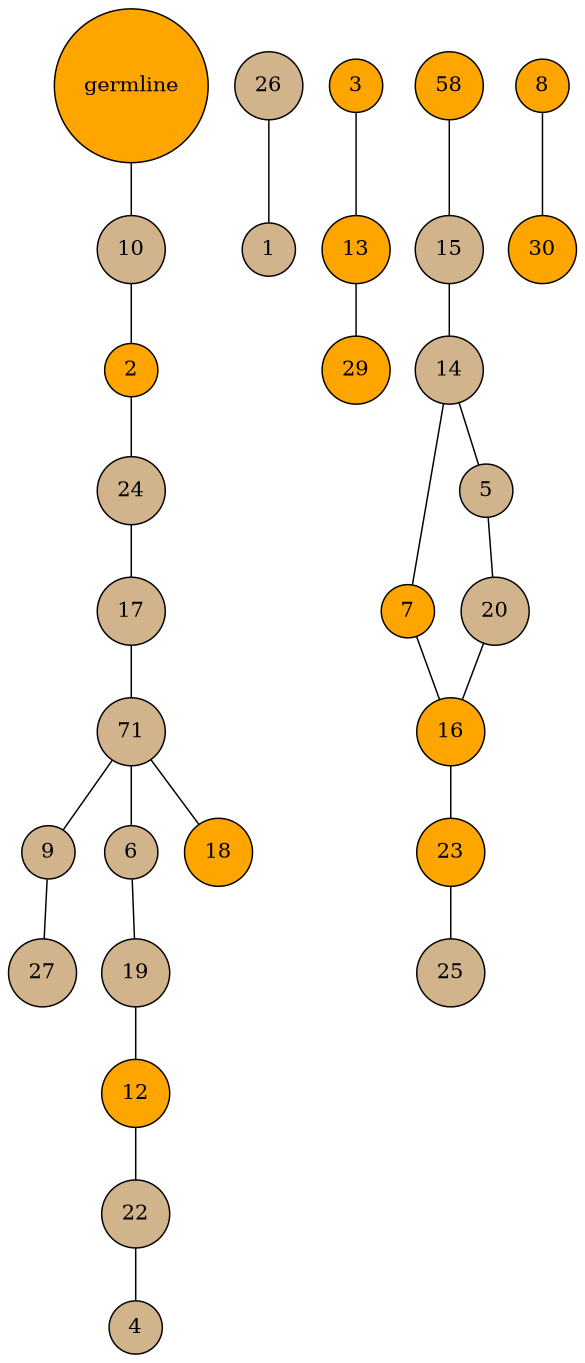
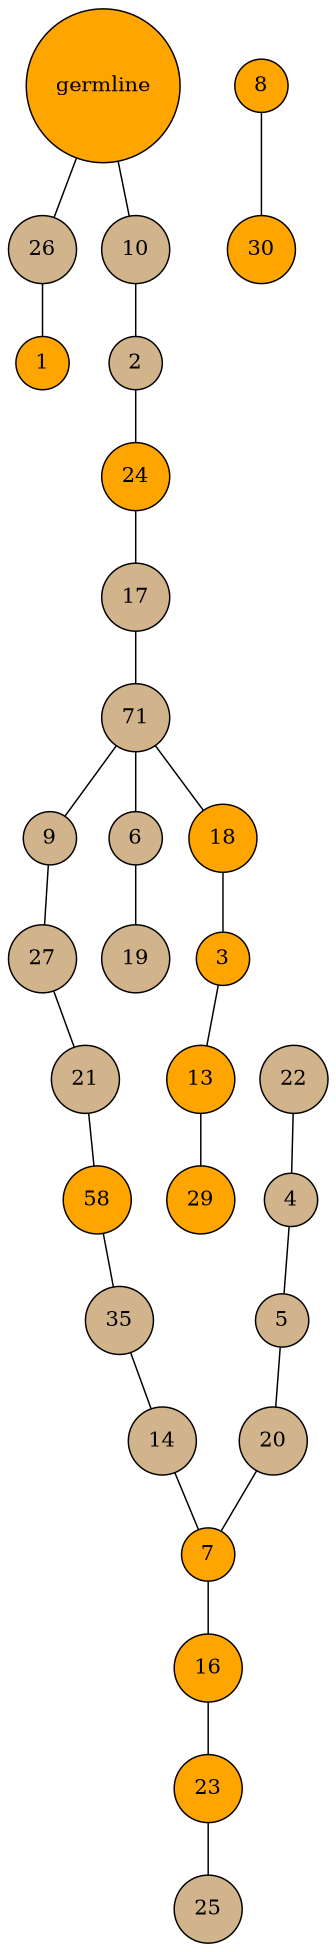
  graph {
    rankdir=UD
    splines=line
    node [fillcolor=tan shape=circle style=filled]
    n1 [fillcolor=orange label=germline]
    n2 [label=26]
    n3 [label=10]
-   n4 [label=1]
-   n5 [fillcolor=orange label=2]
-   n6 [label=24]
+   n4 [fillcolor=orange label=1]
+   n5 [label=2]
+   n6 [fillcolor=orange label=24]
    n7 [label=17]
    n8 [label=71]
    n9 [label=9]
    n10 [label=6]
    n11 [fillcolor=orange label=18]
    n12 [label=27]
    n13 [label=19]
    n14 [fillcolor=orange label=3]
+   n15 [label=21]
    n16 [fillcolor=orange label=58]
-   n17 [label=15]
+   n17 [label=35]
    n18 [label=14]
    n19 [fillcolor=orange label=7]
    n20 [fillcolor=orange label=16]
    n21 [fillcolor=orange label=8]
    n22 [fillcolor=orange label=30]
-   n23 [fillcolor=orange label=12]
    n24 [label=22]
    n25 [label=4]
    n26 [label=5]
    n27 [label=20]
    n28 [fillcolor=orange label=23]
    n29 [label=25]
    n30 [fillcolor=orange label=13]
    n31 [fillcolor=orange label=29]
+   n1 -- n2
    n1 -- n3
    n2 -- n4
    n3 -- n5
    n5 -- n6
    n6 -- n7
    n7 -- n8
    n8 -- n9
    n8 -- n10
    n8 -- n11
    n9 -- n12
    n10 -- n13
-   n13 -- n23
+   n11 -- n14
+   n12 -- n15
    n14 -- n30
+   n15 -- n16
    n16 -- n17
    n17 -- n18
    n18 -- n19
    n19 -- n20
    n20 -- n28
    n21 -- n22
-   n23 -- n24
    n24 -- n25
-   n18 -- n26
+   n25 -- n26
    n26 -- n27
-   n27 -- n20
+   n27 -- n19
    n28 -- n29
    n30 -- n31
  }
